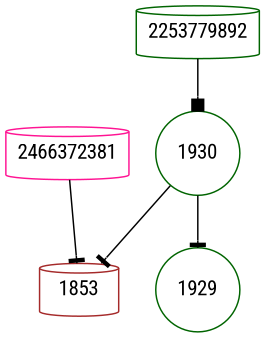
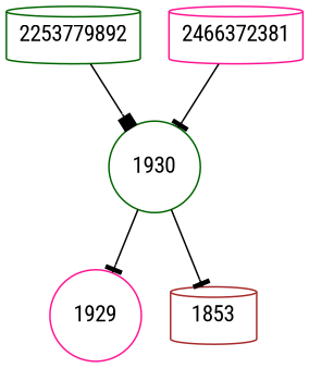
  strict digraph {
    fontname="Roboto Condensed"
    node [color=darkgreen fontname="Roboto Condensed" shape=cylinder]
    edge [arrowhead=tee fontname="Roboto Condensed"]
    1930 [shape=circle]
-   1929 [shape=circle]
+   1929 [color=deeppink shape=circle]
    1853 [color=brown]
    2253779892
    2466372381 [color=deeppink]
    1930 -> 1929
    1930 -> 1853
    2253779892 -> 1930 [arrowhead=box]
-   2466372381 -> 1853
+   2466372381 -> 1930
  }
